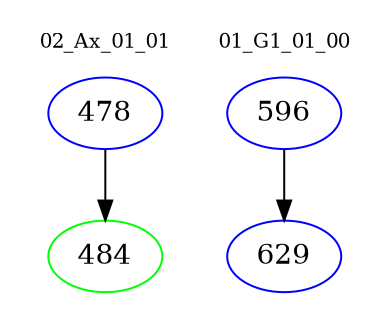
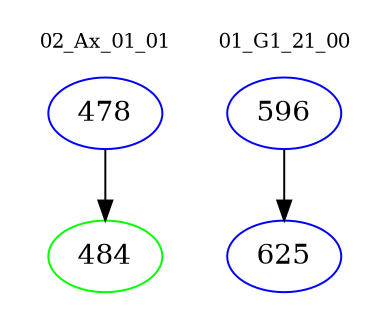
  digraph {
    node [color=blue]
    edge [color=black]
    n1 [label=478]
    n2 [color=green label=484]
    n3 [label=596]
-   n4 [label=629]
+   n4 [label=625]
    subgraph cluster_1 {
      color=white
      fontsize=10
      label="02_Ax_01_01"
      n1
      n2
    }
    subgraph cluster_2 {
      color=white
      fontsize=10
-     label="01_G1_01_00"
+     label="01_G1_21_00"
      n3
      n4
    }
    n1 -> n2
    n3 -> n4
  }
